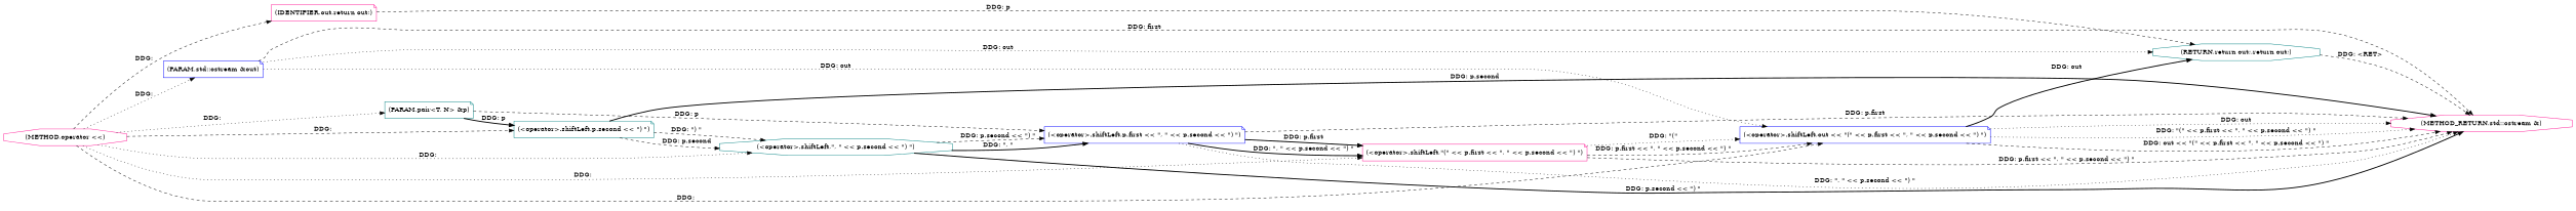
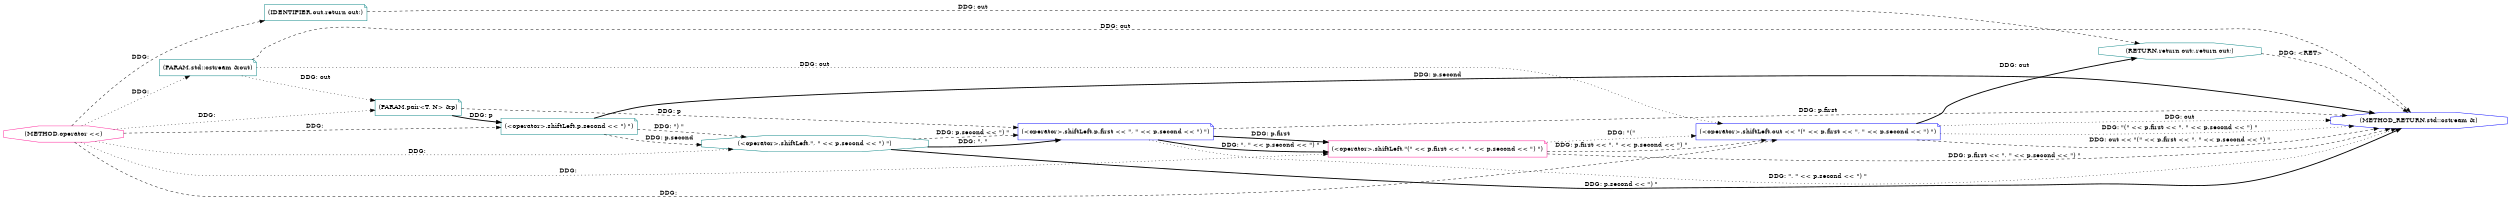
  digraph {
    rankdir=LR
    node [color=teal shape=note]
    edge [style=dashed]
    n1 [color=deeppink label="(METHOD,operator <<)" shape=octagon]
-   n2 [color=blue label="(PARAM,std::ostream &out)"]
+   n2 [label="(PARAM,std::ostream &out)"]
    n3 [label="(PARAM,pair<T, N> &p)"]
    n4 [color=blue label="(<operator>.shiftLeft,out << \"(\" << p.first << \", \" << p.second << \") \")"]
-   n5 [color=deeppink label="(IDENTIFIER,out,return out;)"]
+   n5 [label="(IDENTIFIER,out,return out;)"]
    n6 [color=deeppink label="(<operator>.shiftLeft,\"(\" << p.first << \", \" << p.second << \") \")"]
    n7 [label="(<operator>.shiftLeft,\", \" << p.second << \") \")" shape=octagon]
    n8 [label="(<operator>.shiftLeft,p.second << \") \")"]
-   n9 [color=deeppink label="(METHOD_RETURN,std::ostream &)" shape=octagon]
+   n9 [color=blue label="(METHOD_RETURN,std::ostream &)" shape=octagon]
    n10 [label="(RETURN,return out;,return out;)" shape=octagon]
    n11 [color=blue label="(<operator>.shiftLeft,p.first << \", \" << p.second << \") \")"]
    n1 -> n2 [label="DDG: " style=dotted]
    n1 -> n3 [label="DDG: " style=dotted]
    n1 -> n4 [label="DDG: "]
    n1 -> n5 [label="DDG: "]
    n1 -> n6 [label="DDG: " style=dotted]
    n1 -> n7 [label="DDG: " style=dotted]
    n1 -> n8 [label="DDG: "]
    n2 -> n4 [label="DDG: out" style=dotted]
-   n2 -> n9 [label="DDG: first"]
-   n2 -> n10 [label="DDG: out" style=dotted]
+   n2 -> n9 [label="DDG: out"]
+   n2 -> n3 [label="DDG: out" style=dotted]
    n3 -> n8 [label="DDG: p" style=bold]
    n3 -> n11 [label="DDG: p"]
    n4 -> n9 [label="DDG: out" style=dotted]
    n4 -> n9 [label="DDG: \"(\" << p.first << \", \" << p.second << \") \"" style=dotted]
    n4 -> n9 [label="DDG: out << \"(\" << p.first << \", \" << p.second << \") \""]
    n4 -> n10 [label="DDG: out" style=bold]
-   n5 -> n10 [label="DDG: p"]
+   n5 -> n10 [label="DDG: out"]
    n6 -> n4 [label="DDG: p.first << \", \" << p.second << \") \""]
    n6 -> n4 [label="DDG: \"(\"" style=dotted]
    n6 -> n9 [label="DDG: p.first << \", \" << p.second << \") \""]
    n7 -> n9 [label="DDG: p.second << \") \"" style=bold]
    n7 -> n11 [label="DDG: \", \"" style=bold]
    n7 -> n11 [label="DDG: p.second << \") \""]
    n8 -> n7 [label="DDG: \") \""]
    n8 -> n7 [label="DDG: p.second"]
    n8 -> n9 [label="DDG: p.second" style=bold]
    n10 -> n9 [label="DDG: <RET>"]
    n11 -> n6 [label="DDG: \", \" << p.second << \") \"" style=bold]
    n11 -> n6 [label="DDG: p.first" style=bold]
    n11 -> n9 [label="DDG: p.first"]
    n11 -> n9 [label="DDG: \", \" << p.second << \") \"" style=dotted]
  }
